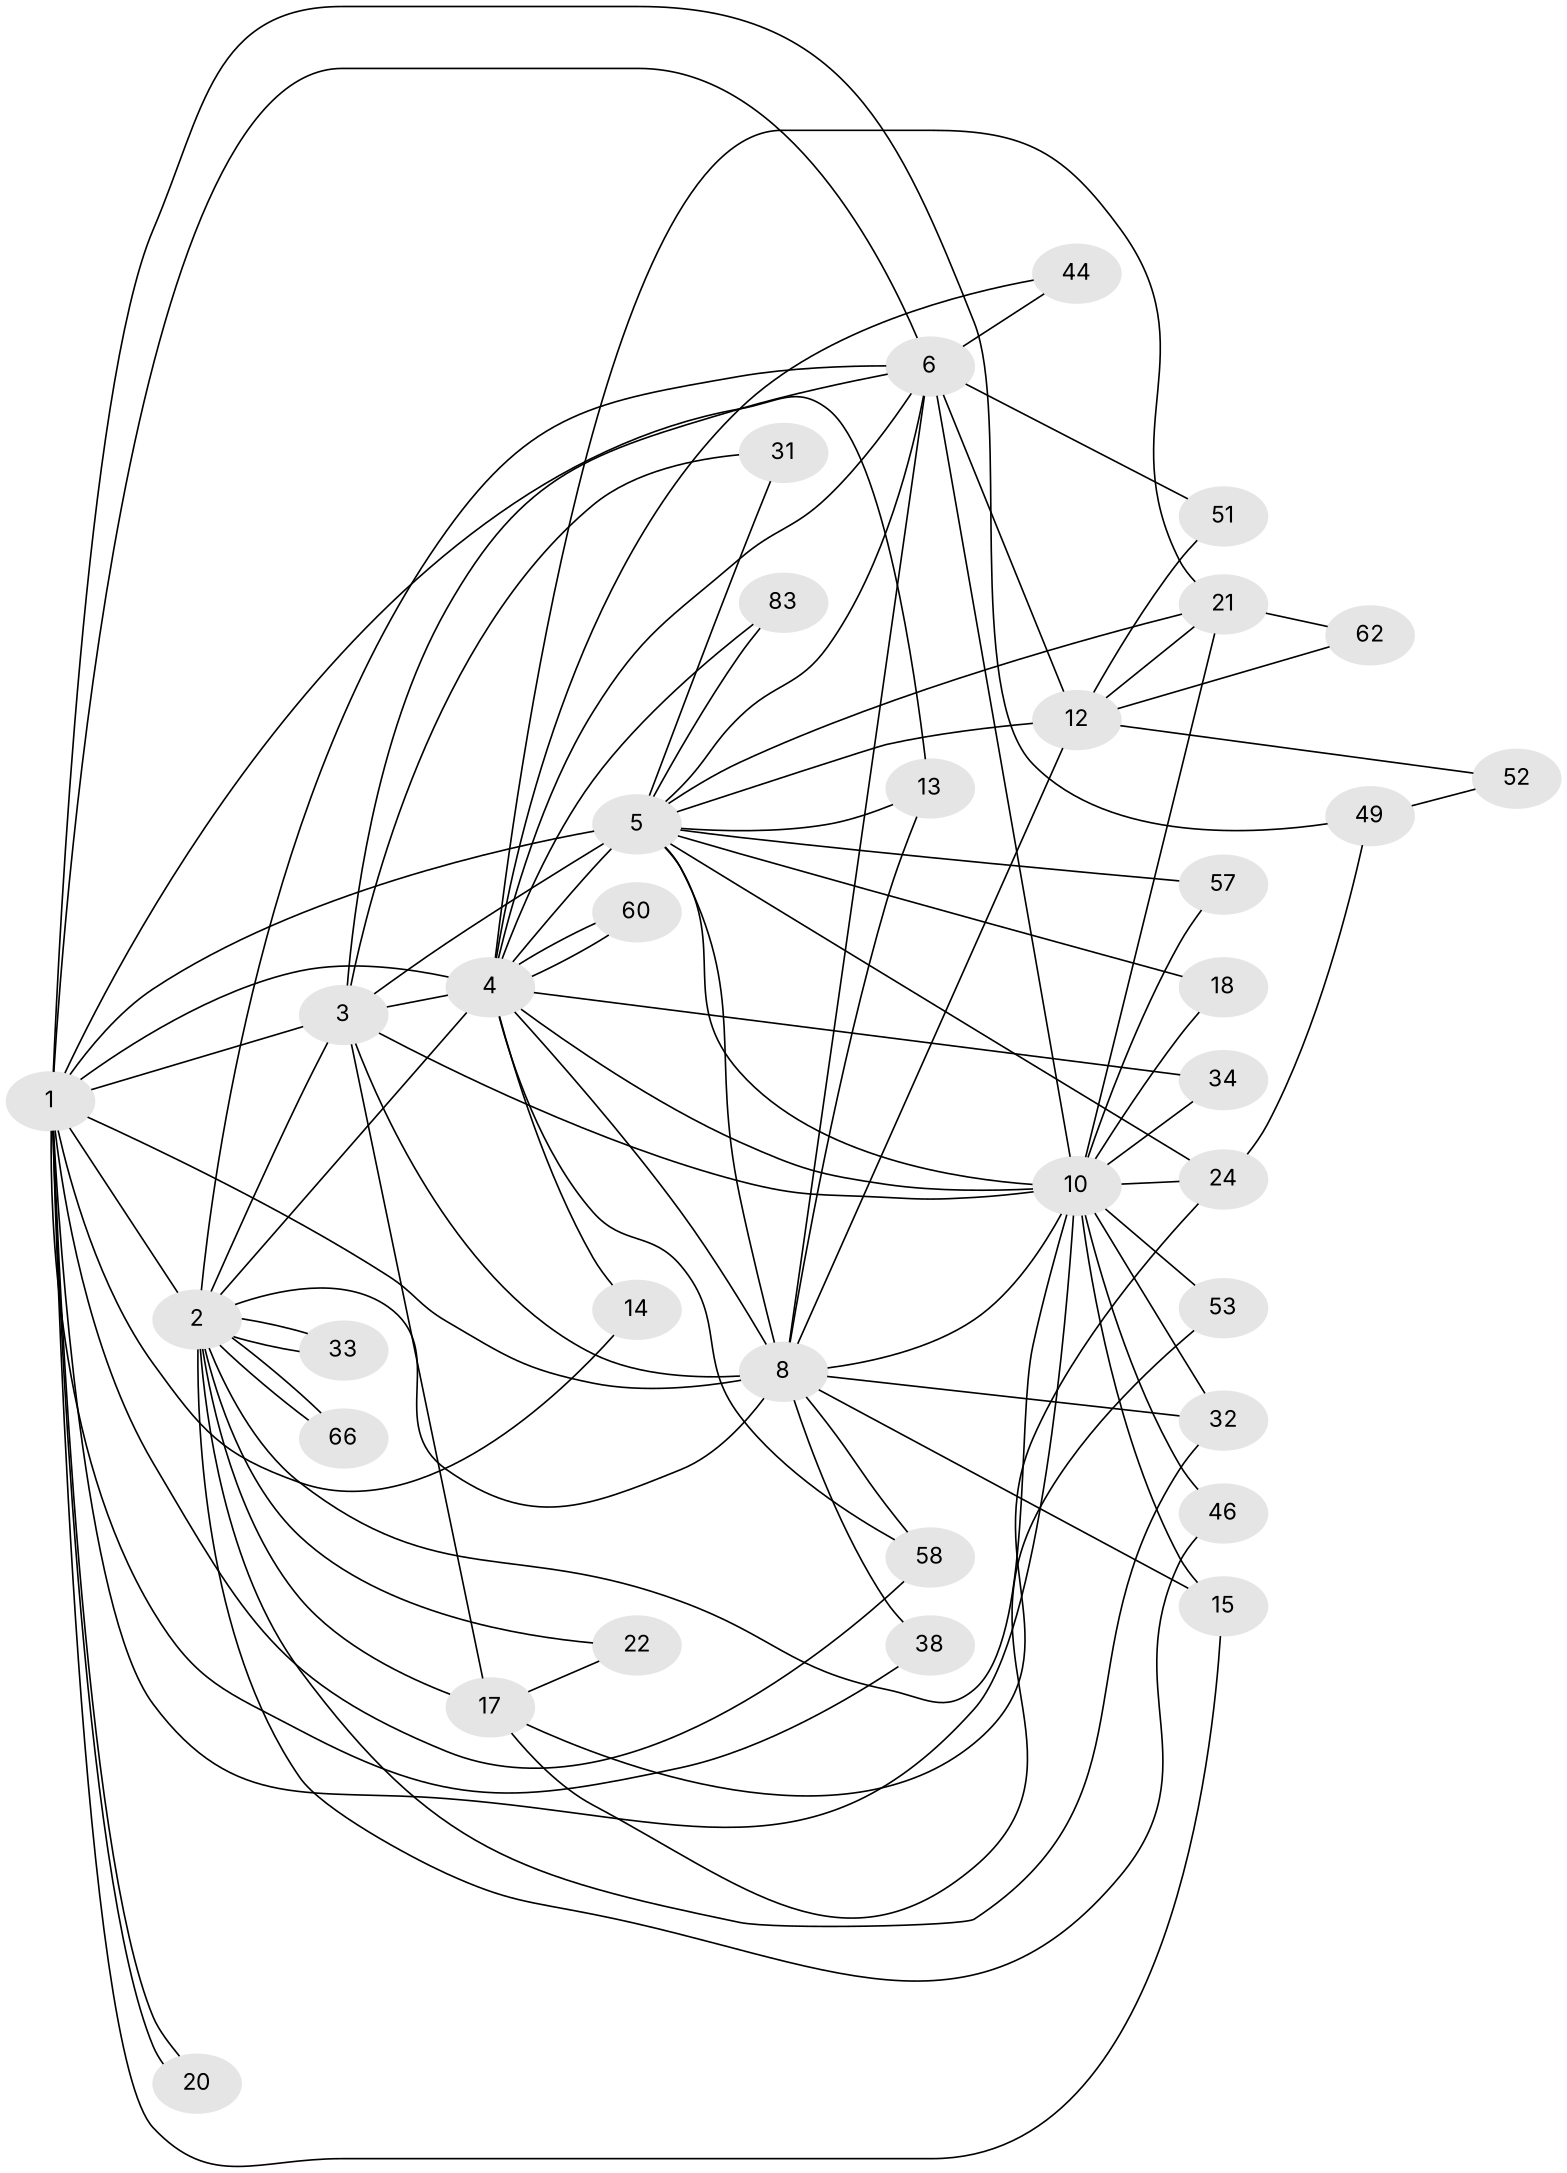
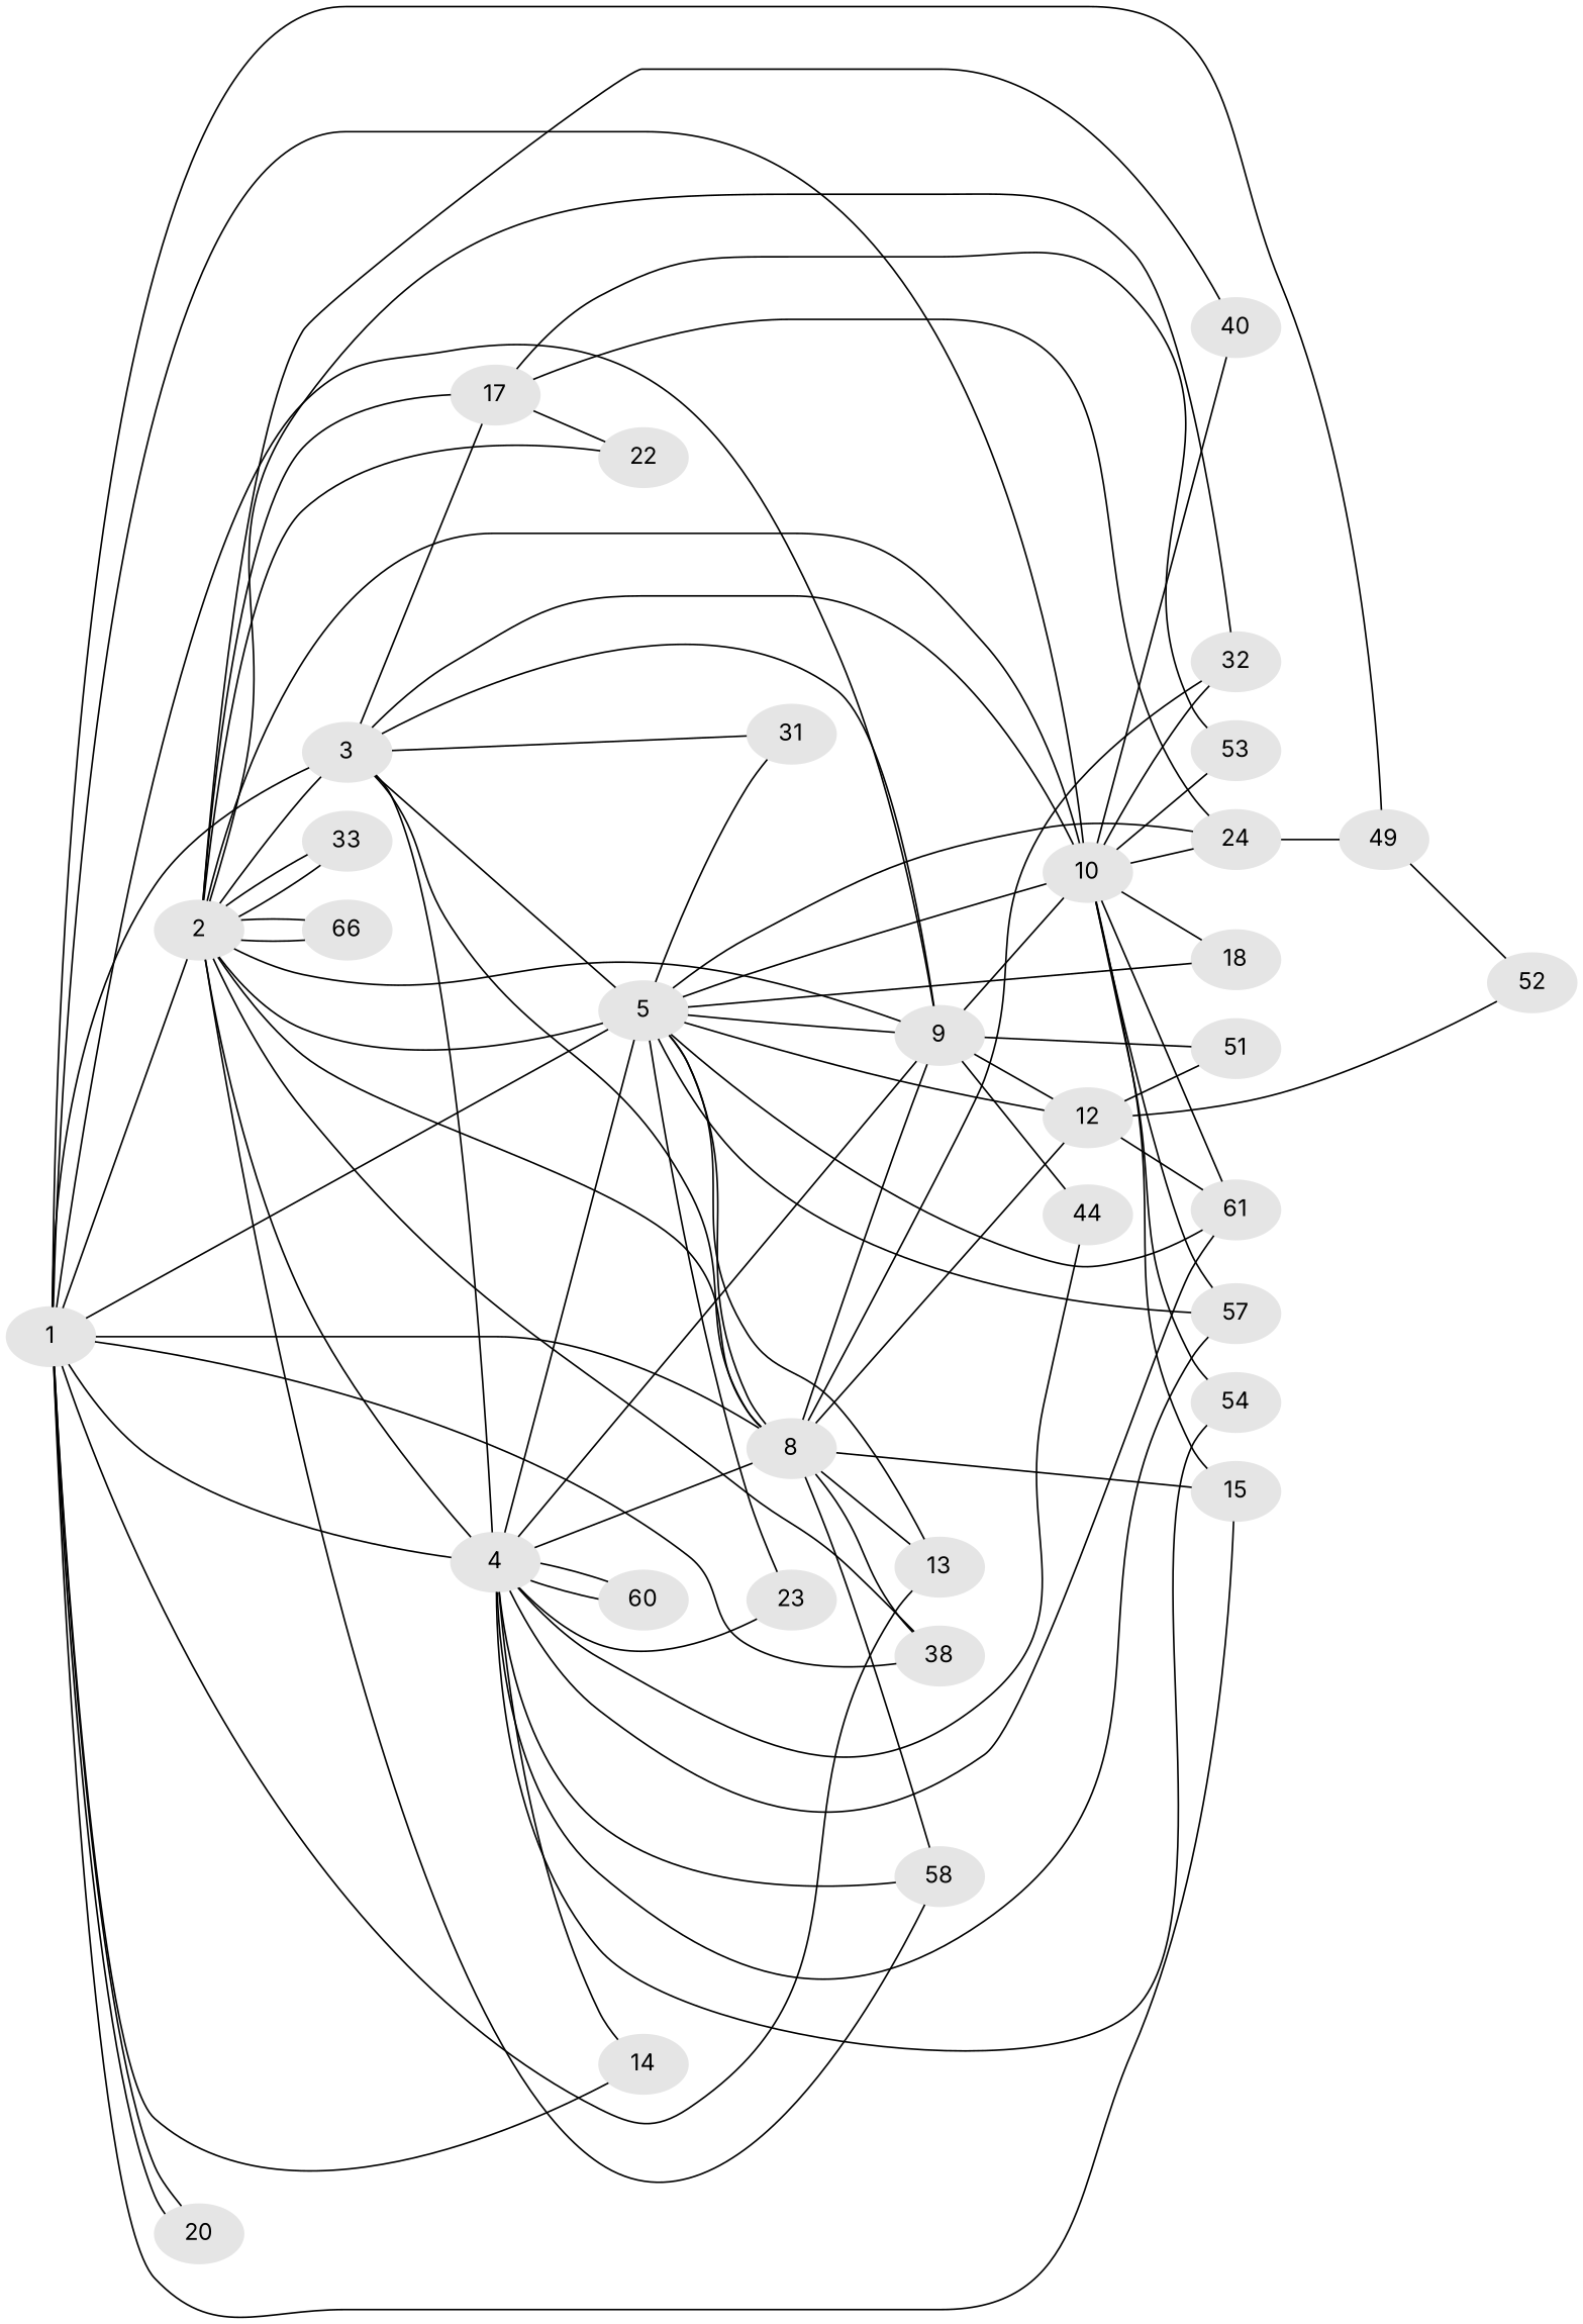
  graph {
    fontname=Inter
    rankdir=LR
    node [color=gray90 fontname=Inter style=filled]
    edge [fontname=Inter]
    2 [super="+16"]
    3 [super="+41+6+60+65"]
    4 [super="+39+19"]
    5 [super="+43+7"]
    8 [super="+45+29+55+42"]
-   9 [super="+26+64+67+30+36" label=6]
+   9 [super="+26+64+67+30+36"]
    10 [super="+11"]
    38 [super="+50"]
    17
    22
    32 [super="+47"]
    33
-   46
+   46 [label=40]
    58
    66
    1
    13
    14
    15 [super="+27"]
    20
    49
    31
-   21 [super="+37"]
-   23 [label=83]
-   34
+   21 [super="+37" label=61]
+   23
+   34 [label=54]
    44
    n27 [label=60]
    12 [super="+25"]
    18 [super="+69+28"]
    24 [super="+54"]
    57
    51 [super="+59"]
    53
    52
-   62
    2 -- 3 [weight=3]
    2 -- 4 [weight=2]
+   2 -- 5 [weight=2]
    2 -- 8
    2 -- 9 [weight=2]
    2 -- 10
+   2 -- 38
    2 -- 17
    2 -- 22
    2 -- 32
    2 -- 33
    2 -- 33
    2 -- 46
-   1 -- 58
+   2 -- 58
    2 -- 66
    2 -- 66
    3 -- 4 [weight=4]
    3 -- 5 [weight=6]
    3 -- 8 [weight=3]
    3 -- 9 [weight=5]
    3 -- 10 [weight=2]
    3 -- 17 [weight=2]
    3 -- 31
    4 -- 5 [weight=2]
    4 -- 8
    4 -- 9
-   4 -- 10
+   4 -- 57
    4 -- 58
    4 -- 14
    4 -- 21
    4 -- 23
    4 -- 34
    4 -- 44
    4 -- n27
    4 -- n27
    5 -- 8 [weight=2]
    5 -- 9 [weight=2]
    5 -- 10 [weight=4]
    5 -- 13
    5 -- 31
    5 -- 21
    5 -- 23
    5 -- 12
    5 -- 18 [weight=3]
    5 -- 24
    5 -- 57
    8 -- 9 [weight=2]
-   8 -- 10
    8 -- 38
    8 -- 32
    8 -- 58
    8 -- 13
    8 -- 15 [weight=2]
    8 -- 12 [weight=2]
    9 -- 10 [weight=2]
    9 -- 44
    9 -- 12
    9 -- 51
    10 -- 32
    10 -- 46
    10 -- 15
    10 -- 21
    10 -- 34
    10 -- 18
    10 -- 24
    10 -- 57
    10 -- 53
    17 -- 22
    17 -- 24
    17 -- 53
    1 -- 2
    1 -- 3 [weight=2]
    1 -- 4 [weight=2]
    1 -- 5 [weight=2]
    1 -- 8
    1 -- 9
    1 -- 10
    1 -- 38
    1 -- 13
    1 -- 14
    1 -- 15
    1 -- 20
    1 -- 20
    1 -- 49
    49 -- 52
-   21 -- 62
    12 -- 21
    12 -- 51 [weight=2]
    12 -- 52
-   12 -- 62
    24 -- 49
  }
